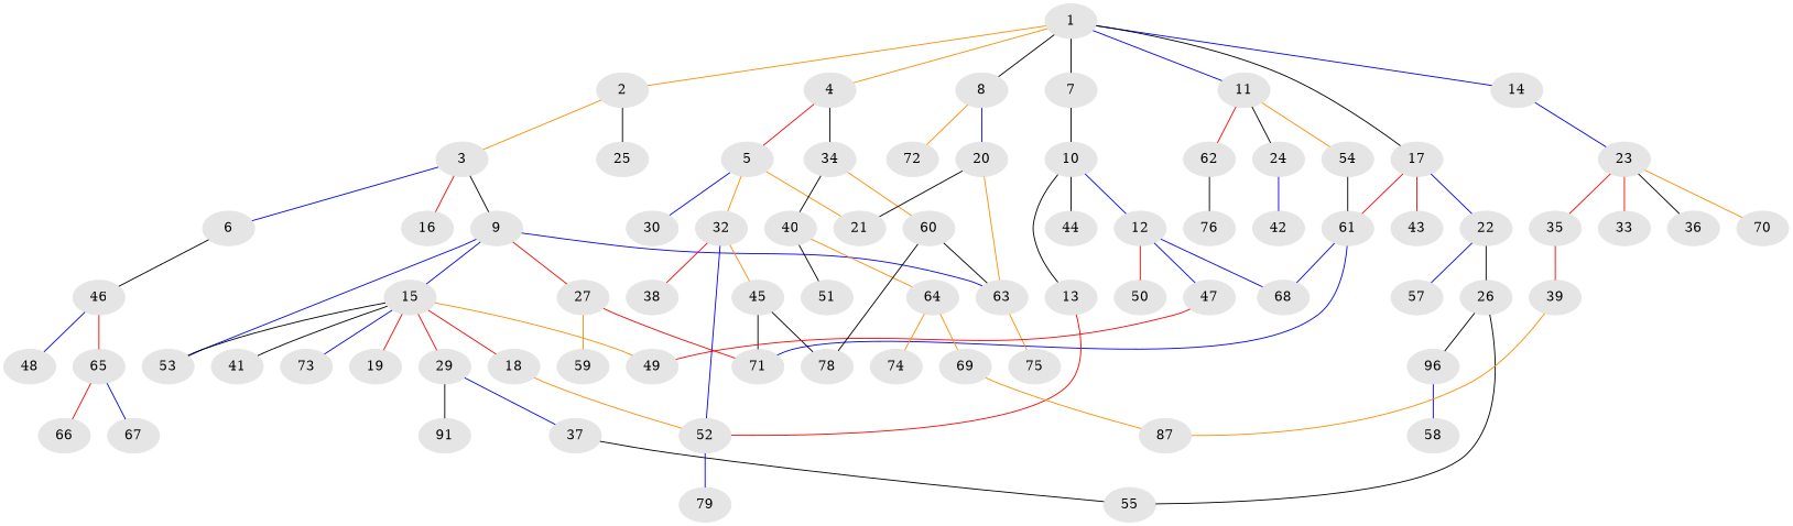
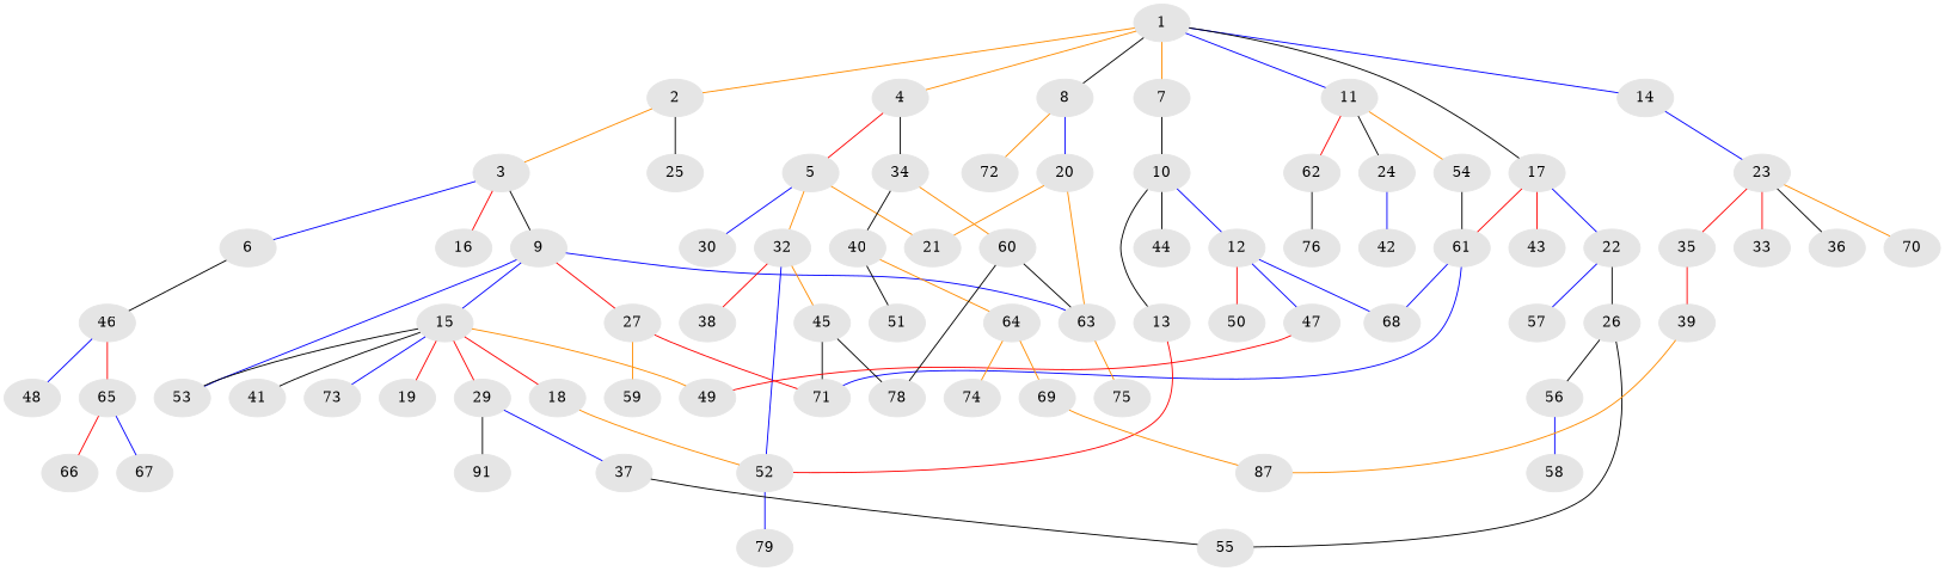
  graph {
    node [color=gray90 style=filled]
    edge [color=black]
    1
    2
    4
    7
    8
    11
    14
    17
    3
    25
    5
    34
    10
    20
    72
    24
    54
    62
    23
    22
    43
    61
    6
    9
    16
    46
    15
    27
    53
    63
    21
    30
    32
    52
    38
    45
    48
    65
    12
    13
    44
    18
    19
    29
    41
    49
    73
    59
    71
    75
    47
    50
    68
    42
    40
    60
    76
    79
    33
    35
    36
    70
    n63 [label=91]
    37
    26
    57
    55
-   56 [label=96]
+   56
    39
    58
    78
    51
    64
    n74 [label=87]
    69
    74
    66
    67
    1 -- 2 [color=darkorange]
    1 -- 4 [color=darkorange]
-   1 -- 7
+   1 -- 7 [color=darkorange]
    1 -- 8
    1 -- 11 [color=blue]
    1 -- 14 [color=blue]
    1 -- 17
    2 -- 3 [color=darkorange]
    2 -- 25
    4 -- 5 [color=red]
    4 -- 34
    7 -- 10
    8 -- 20 [color=blue]
    8 -- 72 [color=darkorange]
    11 -- 24
    11 -- 54 [color=darkorange]
    11 -- 62 [color=red]
    14 -- 23 [color=blue]
    17 -- 22 [color=blue]
    17 -- 43 [color=red]
    17 -- 61 [color=red]
    3 -- 6 [color=blue]
    3 -- 9
    3 -- 16 [color=red]
    5 -- 21 [color=darkorange]
    5 -- 30 [color=blue]
    5 -- 32 [color=darkorange]
    34 -- 40
    34 -- 60 [color=darkorange]
    10 -- 12 [color=blue]
    10 -- 13
    10 -- 44
    20 -- 63 [color=darkorange]
-   20 -- 21
+   20 -- 21 [color=darkorange]
    24 -- 42 [color=blue]
    54 -- 61
    62 -- 76
    23 -- 33 [color=red]
    23 -- 35 [color=red]
    23 -- 36
    23 -- 70 [color=darkorange]
    22 -- 26
    22 -- 57 [color=blue]
    61 -- 71 [color=blue]
    61 -- 68 [color=blue]
    6 -- 46
    9 -- 15 [color=blue]
    9 -- 27 [color=red]
    9 -- 53 [color=blue]
    9 -- 63 [color=blue]
    46 -- 48 [color=blue]
    46 -- 65 [color=red]
    15 -- 53
    15 -- 18 [color=red]
    15 -- 19 [color=red]
    15 -- 29 [color=red]
    15 -- 41
    15 -- 49 [color=darkorange]
    15 -- 73 [color=blue]
    27 -- 59 [color=darkorange]
    27 -- 71 [color=red]
    63 -- 75 [color=darkorange]
    32 -- 52 [color=blue]
    32 -- 38 [color=red]
    32 -- 45 [color=darkorange]
    52 -- 79 [color=blue]
    45 -- 71
    45 -- 78
    65 -- 66 [color=red]
    65 -- 67 [color=blue]
    12 -- 47 [color=blue]
    12 -- 50 [color=red]
    12 -- 68 [color=blue]
    13 -- 52 [color=red]
    18 -- 52 [color=darkorange]
    29 -- n63
    29 -- 37 [color=blue]
    47 -- 49 [color=red]
    40 -- 51
    40 -- 64 [color=darkorange]
    60 -- 63
    60 -- 78
    35 -- 39 [color=red]
    37 -- 55
    26 -- 55
    26 -- 56
    56 -- 58 [color=blue]
    39 -- n74 [color=darkorange]
    64 -- 69 [color=darkorange]
    64 -- 74 [color=darkorange]
    69 -- n74 [color=darkorange]
  }
